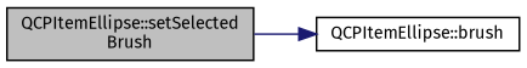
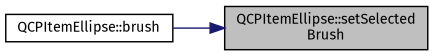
  digraph {
    rankdir=LR
    fontname="Fira Sans"
    node [color=black fontname="Fira Sans" fontsize=10 shape=record style=filled]
    n1 [fillcolor=grey75 fontcolor=black height=0.2 label="QCPItemEllipse::setSelected\lBrush" width=0.4]
    n2 [fillcolor=white height=0.2 label="QCPItemEllipse::brush" width=0.4]
-   n1 -> n2 [color=midnightblue fontname="Fira Sans" fontsize=10 labelfontname=Helvetica labelfontsize=10 style=solid]
+   n2 -> n1 [color=midnightblue fontname="Fira Sans" fontsize=10 labelfontname=Helvetica labelfontsize=10 style=solid]
  }
